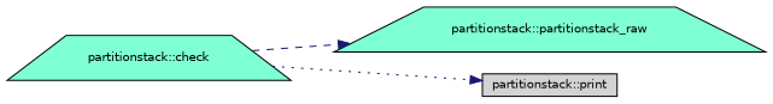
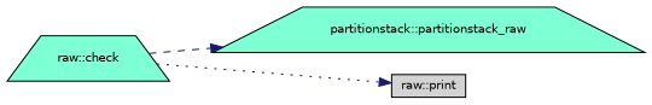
  digraph {
    rankdir=LR
    node [color=black fillcolor=aquamarine fontname=Helvetica fontsize=10 shape=trapezium style=filled]
    edge [color=midnightblue fontname=Helvetica fontsize=10 labelfontname=Helvetica labelfontsize=10]
-   n1 [fontcolor=black height=0.2 label="partitionstack::check" width=0.4]
+   n1 [fontcolor=black height=0.2 label="raw::check" width=0.4]
    n2 [height=0.2 label="partitionstack::partitionstack_raw" width=0.4]
-   n3 [fillcolor=lightgrey height=0.2 label="partitionstack::print" shape=box width=0.4]
+   n3 [fillcolor=lightgrey height=0.2 label="raw::print" shape=box width=0.4]
    n1 -> n2 [style=dashed]
    n1 -> n3 [style=dotted]
  }
